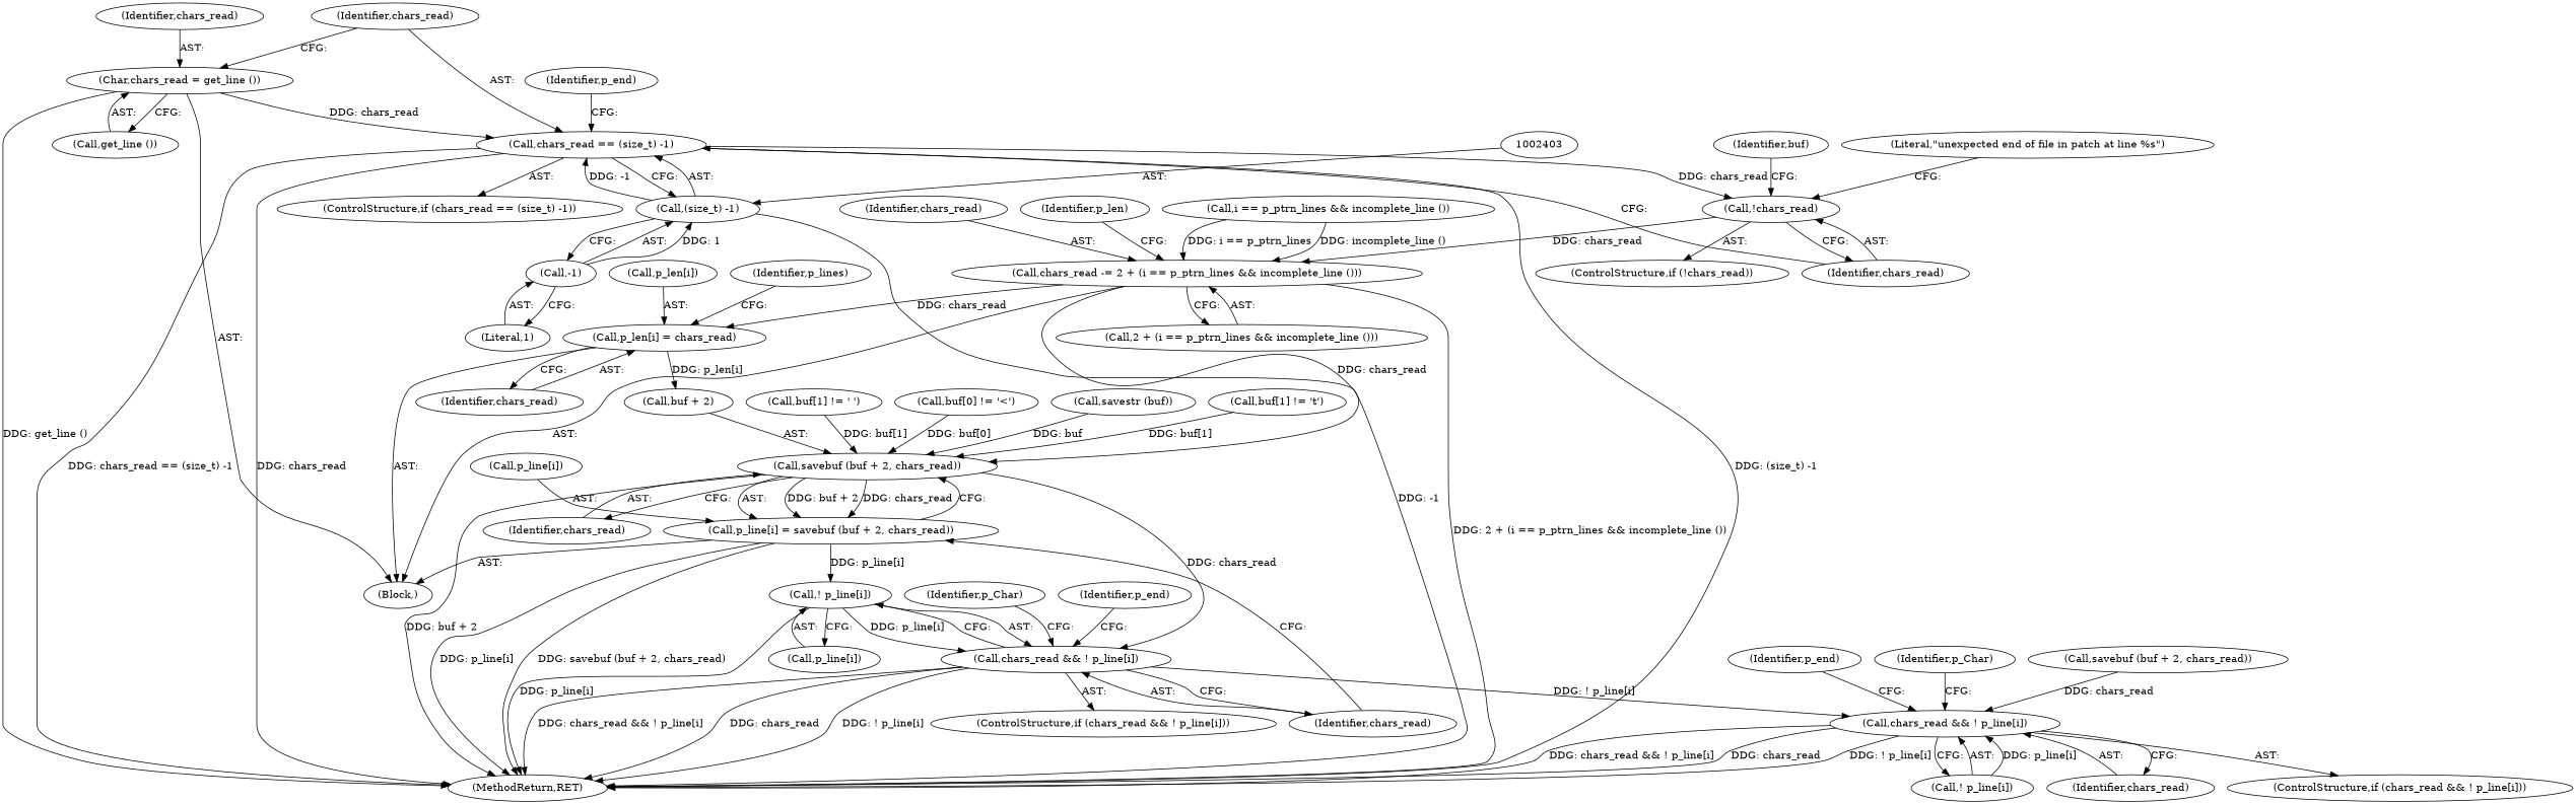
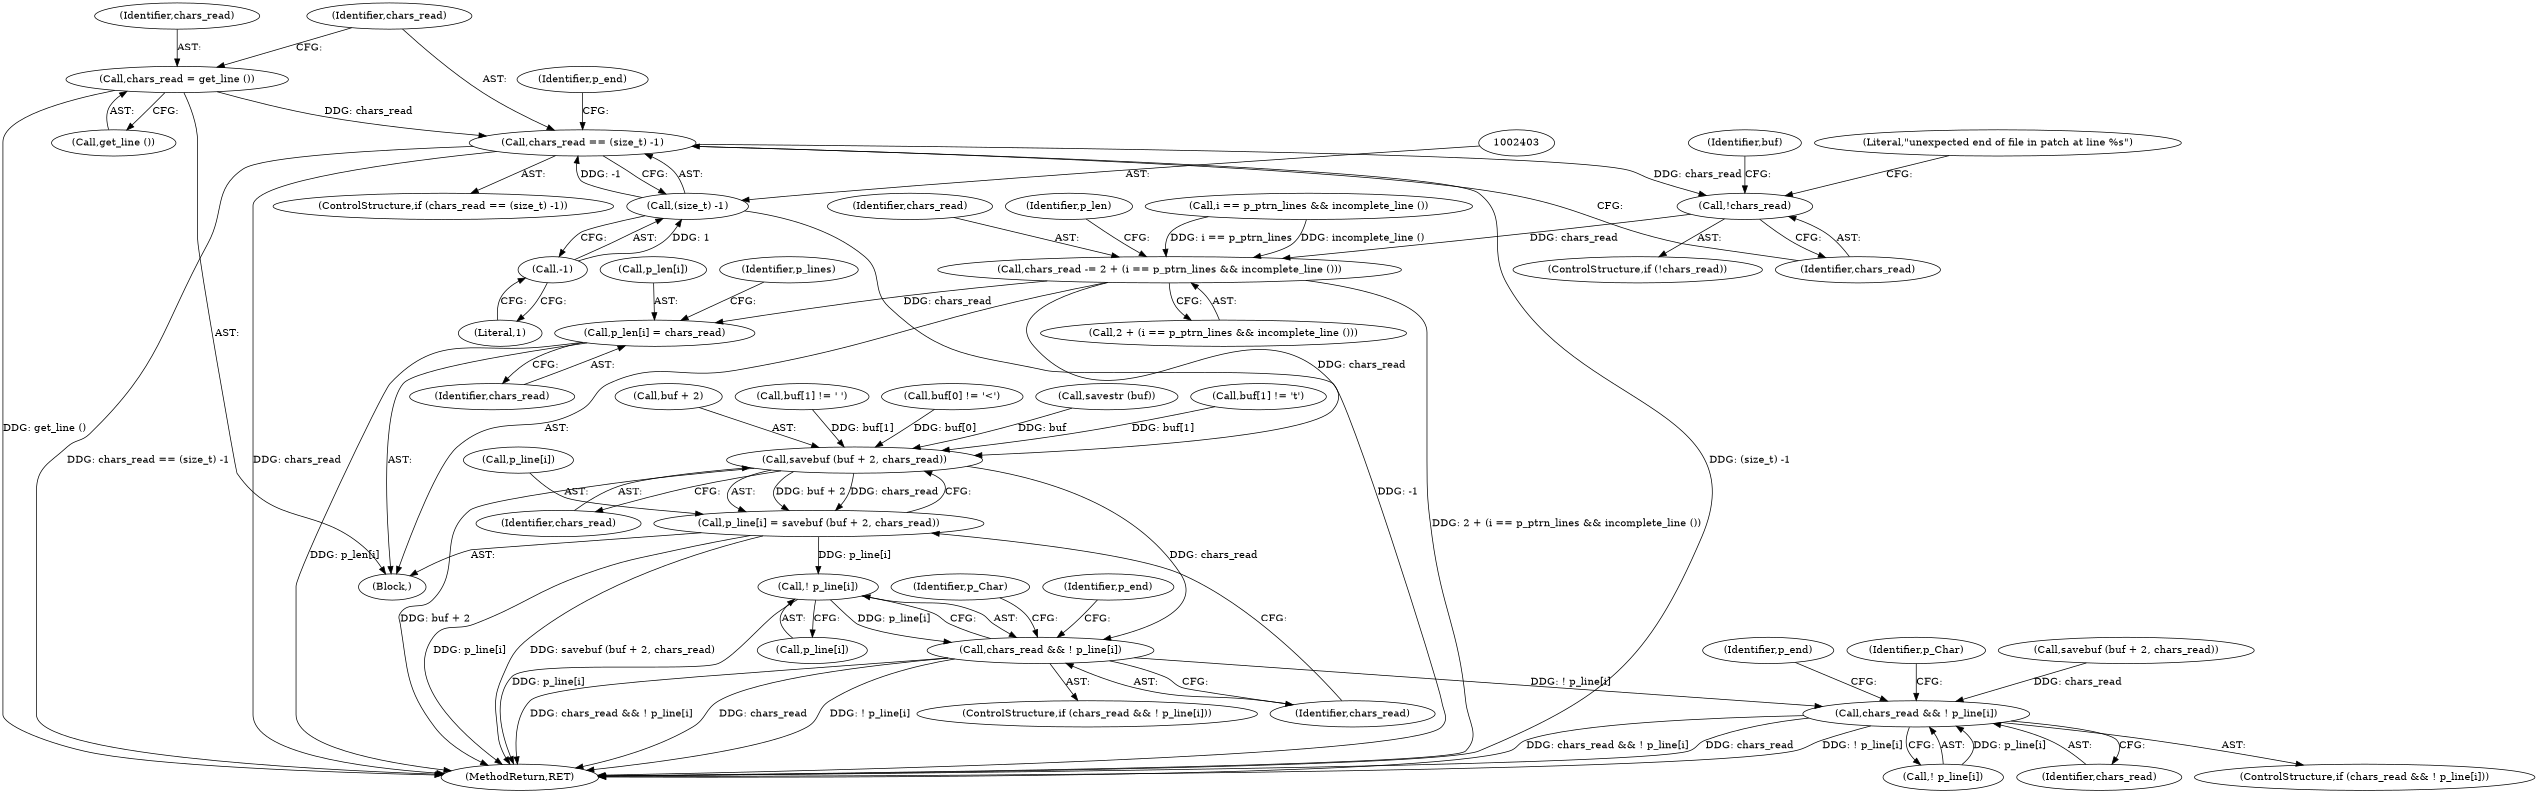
  digraph {
    fontname="DejaVu Serif"
    node [fontname="DejaVu Serif"]
    edge [fontname="DejaVu Serif"]
    n1 [label="(Call,chars_read == (size_t) -1)"]
    n2 [label="(Call,(size_t) -1)"]
    n3 [label="(Call,!chars_read)"]
    n4 [label="(MethodReturn,RET)"]
    n5 [label="(ControlStructure,if (chars_read == (size_t) -1))"]
    n6 [label="(Call,-1)"]
    n7 [label="(Call,chars_read -= 2 + (i == p_ptrn_lines && incomplete_line ()))"]
    n8 [label="(Identifier,chars_read)"]
    n9 [label="(ControlStructure,if (!chars_read))"]
-   n10 [label="(Char,chars_read = get_line ())"]
+   n10 [label="(Call,chars_read = get_line ())"]
    n11 [label="(Call,get_line ())"]
    n12 [label="(Block,)"]
    n13 [label="(Literal,1)"]
    n14 [label="(Call,p_len[i] = chars_read)"]
    n15 [label="(Call,savebuf (buf + 2, chars_read))"]
    n16 [label="(Call,2 + (i == p_ptrn_lines && incomplete_line ()))"]
    n17 [label="(Identifier,chars_read)"]
    n18 [label="(Call,p_line[i] = savebuf (buf + 2, chars_read))"]
    n19 [label="(Call,chars_read && ! p_line[i])"]
    n20 [label="(Identifier,chars_read)"]
    n21 [label="(Call,! p_line[i])"]
    n22 [label="(Call,chars_read && ! p_line[i])"]
    n23 [label="(ControlStructure,if (chars_read && ! p_line[i]))"]
    n24 [label="(Identifier,chars_read)"]
    n25 [label="(Call,p_line[i])"]
    n26 [label="(ControlStructure,if (chars_read && ! p_line[i]))"]
    n27 [label="(Call,! p_line[i])"]
    n28 [label="(Identifier,chars_read)"]
    n29 [label="(Call,savebuf (buf + 2, chars_read))"]
    n30 [label="(Identifier,chars_read)"]
    n31 [label="(Identifier,p_end)"]
    n32 [label="(Identifier,buf)"]
    n33 [label="(Call,p_len[i])"]
    n34 [label="(Identifier,p_end)"]
    n35 [label="(Call,p_line[i])"]
    n36 [label="(Literal,\"unexpected end of file in patch at line %s\")"]
    n37 [label="(Identifier,p_len)"]
    n38 [label="(Call,buf + 2)"]
    n39 [label="(Call,buf[1] != ' ')"]
    n40 [label="(Identifier,p_Char)"]
    n41 [label="(Identifier,chars_read)"]
    n42 [label="(Call,buf[0] != '<')"]
    n43 [label="(Call,savestr (buf))"]
    n44 [label="(Identifier,p_lines)"]
    n45 [label="(Identifier,chars_read)"]
    n46 [label="(Identifier,p_end)"]
    n47 [label="(Call,i == p_ptrn_lines && incomplete_line ())"]
    n48 [label="(Identifier,p_Char)"]
    n49 [label="(Call,buf[1] != '\t')"]
    1002403
    n1 -> n2 [label="CFG: "]
    n1 -> n3 [label="DDG: chars_read"]
    n1 -> n4 [label="DDG: (size_t) -1"]
    n1 -> n4 [label="DDG: chars_read == (size_t) -1"]
    n1 -> n4 [label="DDG: chars_read"]
    n1 -> n5 [label="AST: "]
    n2 -> n1 [label="AST: "]
    n2 -> n1 [label="DDG: -1"]
    n2 -> n4 [label="DDG: -1"]
    n2 -> n6 [label="CFG: "]
    n3 -> n7 [label="DDG: chars_read"]
    n3 -> n8 [label="CFG: "]
    n3 -> n9 [label="AST: "]
    n6 -> n2 [label="AST: "]
    n6 -> n2 [label="DDG: 1"]
    n6 -> n13 [label="CFG: "]
    n7 -> n4 [label="DDG: 2 + (i == p_ptrn_lines && incomplete_line ())"]
    n7 -> n12 [label="AST: "]
    n7 -> n14 [label="DDG: chars_read"]
    n7 -> n15 [label="DDG: chars_read"]
    n7 -> n16 [label="CFG: "]
    n8 -> n1 [label="CFG: "]
    n8 -> n3 [label="AST: "]
    n10 -> n1 [label="DDG: chars_read"]
    n10 -> n4 [label="DDG: get_line ()"]
    n10 -> n11 [label="CFG: "]
    n10 -> n12 [label="AST: "]
    n11 -> n10 [label="AST: "]
-   n13 -> n6 [label="AST: "]
-   n14 -> n38 [label="DDG: p_len[i]"]
+   n13 -> n6 [label="CFG: "]
+   n14 -> n4 [label="DDG: p_len[i]"]
    n14 -> n12 [label="AST: "]
    n14 -> n17 [label="CFG: "]
    n15 -> n4 [label="DDG: buf + 2"]
    n15 -> n18 [label="AST: "]
    n15 -> n18 [label="DDG: buf + 2"]
    n15 -> n18 [label="DDG: chars_read"]
    n15 -> n19 [label="DDG: chars_read"]
    n15 -> n20 [label="CFG: "]
    n16 -> n7 [label="AST: "]
    n17 -> n14 [label="AST: "]
    n18 -> n4 [label="DDG: savebuf (buf + 2, chars_read)"]
    n18 -> n4 [label="DDG: p_line[i]"]
    n18 -> n12 [label="AST: "]
    n18 -> n15 [label="CFG: "]
    n18 -> n21 [label="DDG: p_line[i]"]
    n19 -> n4 [label="DDG: chars_read && ! p_line[i]"]
    n19 -> n4 [label="DDG: chars_read"]
    n19 -> n4 [label="DDG: ! p_line[i]"]
    n19 -> n21 [label="CFG: "]
    n19 -> n22 [label="DDG: ! p_line[i]"]
    n19 -> n23 [label="AST: "]
    n19 -> n24 [label="CFG: "]
    n20 -> n15 [label="AST: "]
    n21 -> n4 [label="DDG: p_line[i]"]
    n21 -> n19 [label="AST: "]
    n21 -> n19 [label="DDG: p_line[i]"]
    n21 -> n25 [label="CFG: "]
    n22 -> n4 [label="DDG: chars_read && ! p_line[i]"]
    n22 -> n4 [label="DDG: chars_read"]
    n22 -> n4 [label="DDG: ! p_line[i]"]
    n22 -> n26 [label="AST: "]
    n22 -> n27 [label="CFG: "]
    n22 -> n28 [label="CFG: "]
    n24 -> n18 [label="CFG: "]
    n24 -> n19 [label="AST: "]
    n25 -> n21 [label="AST: "]
    n27 -> n22 [label="AST: "]
    n27 -> n22 [label="DDG: p_line[i]"]
    n28 -> n22 [label="AST: "]
    n29 -> n22 [label="DDG: chars_read"]
    n30 -> n7 [label="AST: "]
    n31 -> n22 [label="CFG: "]
    n32 -> n3 [label="CFG: "]
    n33 -> n14 [label="AST: "]
    n34 -> n1 [label="CFG: "]
    n35 -> n18 [label="AST: "]
    n36 -> n3 [label="CFG: "]
    n37 -> n7 [label="CFG: "]
    n38 -> n15 [label="AST: "]
    n39 -> n15 [label="DDG: buf[1]"]
    n40 -> n19 [label="CFG: "]
    n41 -> n1 [label="AST: "]
    n41 -> n10 [label="CFG: "]
    n42 -> n15 [label="DDG: buf[0]"]
    n43 -> n15 [label="DDG: buf"]
    n44 -> n14 [label="CFG: "]
    n45 -> n10 [label="AST: "]
    n46 -> n19 [label="CFG: "]
    n47 -> n7 [label="DDG: i == p_ptrn_lines"]
    n47 -> n7 [label="DDG: incomplete_line ()"]
    n48 -> n22 [label="CFG: "]
    n49 -> n15 [label="DDG: buf[1]"]
    1002403 -> n2 [label="AST: "]
  }
